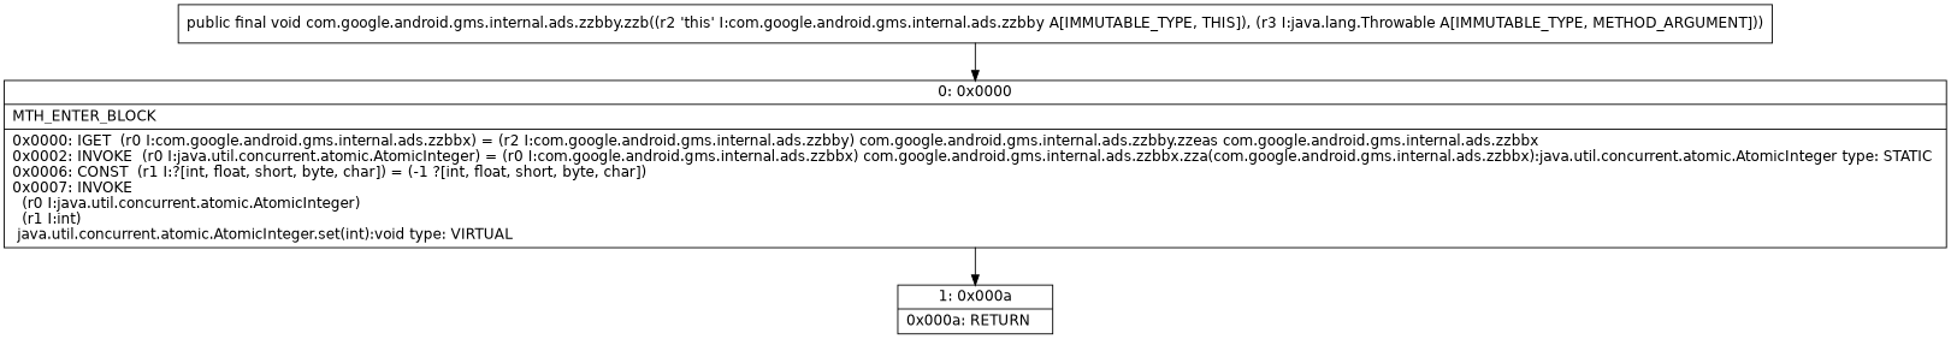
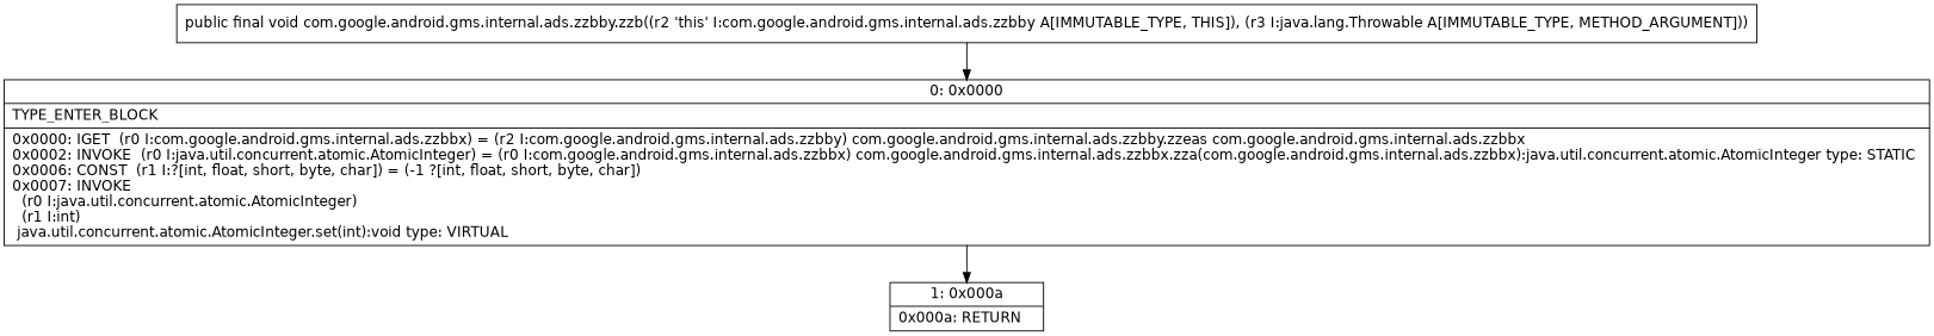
  digraph {
    fontname="DejaVu Sans"
    node [shape=record fontname="DejaVu Sans"]
    edge [fontname="DejaVu Sans"]
-   n1 [label="{0\:\ 0x0000|MTH_ENTER_BLOCK\l|0x0000: IGET  (r0 I:com.google.android.gms.internal.ads.zzbbx) = (r2 I:com.google.android.gms.internal.ads.zzbby) com.google.android.gms.internal.ads.zzbby.zzeas com.google.android.gms.internal.ads.zzbbx \l0x0002: INVOKE  (r0 I:java.util.concurrent.atomic.AtomicInteger) = (r0 I:com.google.android.gms.internal.ads.zzbbx) com.google.android.gms.internal.ads.zzbbx.zza(com.google.android.gms.internal.ads.zzbbx):java.util.concurrent.atomic.AtomicInteger type: STATIC \l0x0006: CONST  (r1 I:?[int, float, short, byte, char]) = (\-1 ?[int, float, short, byte, char]) \l0x0007: INVOKE  \l  (r0 I:java.util.concurrent.atomic.AtomicInteger)\l  (r1 I:int)\l java.util.concurrent.atomic.AtomicInteger.set(int):void type: VIRTUAL \l}"]
+   n1 [label="{0\:\ 0x0000|TYPE_ENTER_BLOCK\l|0x0000: IGET  (r0 I:com.google.android.gms.internal.ads.zzbbx) = (r2 I:com.google.android.gms.internal.ads.zzbby) com.google.android.gms.internal.ads.zzbby.zzeas com.google.android.gms.internal.ads.zzbbx \l0x0002: INVOKE  (r0 I:java.util.concurrent.atomic.AtomicInteger) = (r0 I:com.google.android.gms.internal.ads.zzbbx) com.google.android.gms.internal.ads.zzbbx.zza(com.google.android.gms.internal.ads.zzbbx):java.util.concurrent.atomic.AtomicInteger type: STATIC \l0x0006: CONST  (r1 I:?[int, float, short, byte, char]) = (\-1 ?[int, float, short, byte, char]) \l0x0007: INVOKE  \l  (r0 I:java.util.concurrent.atomic.AtomicInteger)\l  (r1 I:int)\l java.util.concurrent.atomic.AtomicInteger.set(int):void type: VIRTUAL \l}"]
    n2 [label="{1\:\ 0x000a|0x000a: RETURN   \l}"]
    n3 [label="{public final void com.google.android.gms.internal.ads.zzbby.zzb((r2 'this' I:com.google.android.gms.internal.ads.zzbby A[IMMUTABLE_TYPE, THIS]), (r3 I:java.lang.Throwable A[IMMUTABLE_TYPE, METHOD_ARGUMENT])) }"]
    n1 -> n2
    n3 -> n1
  }
